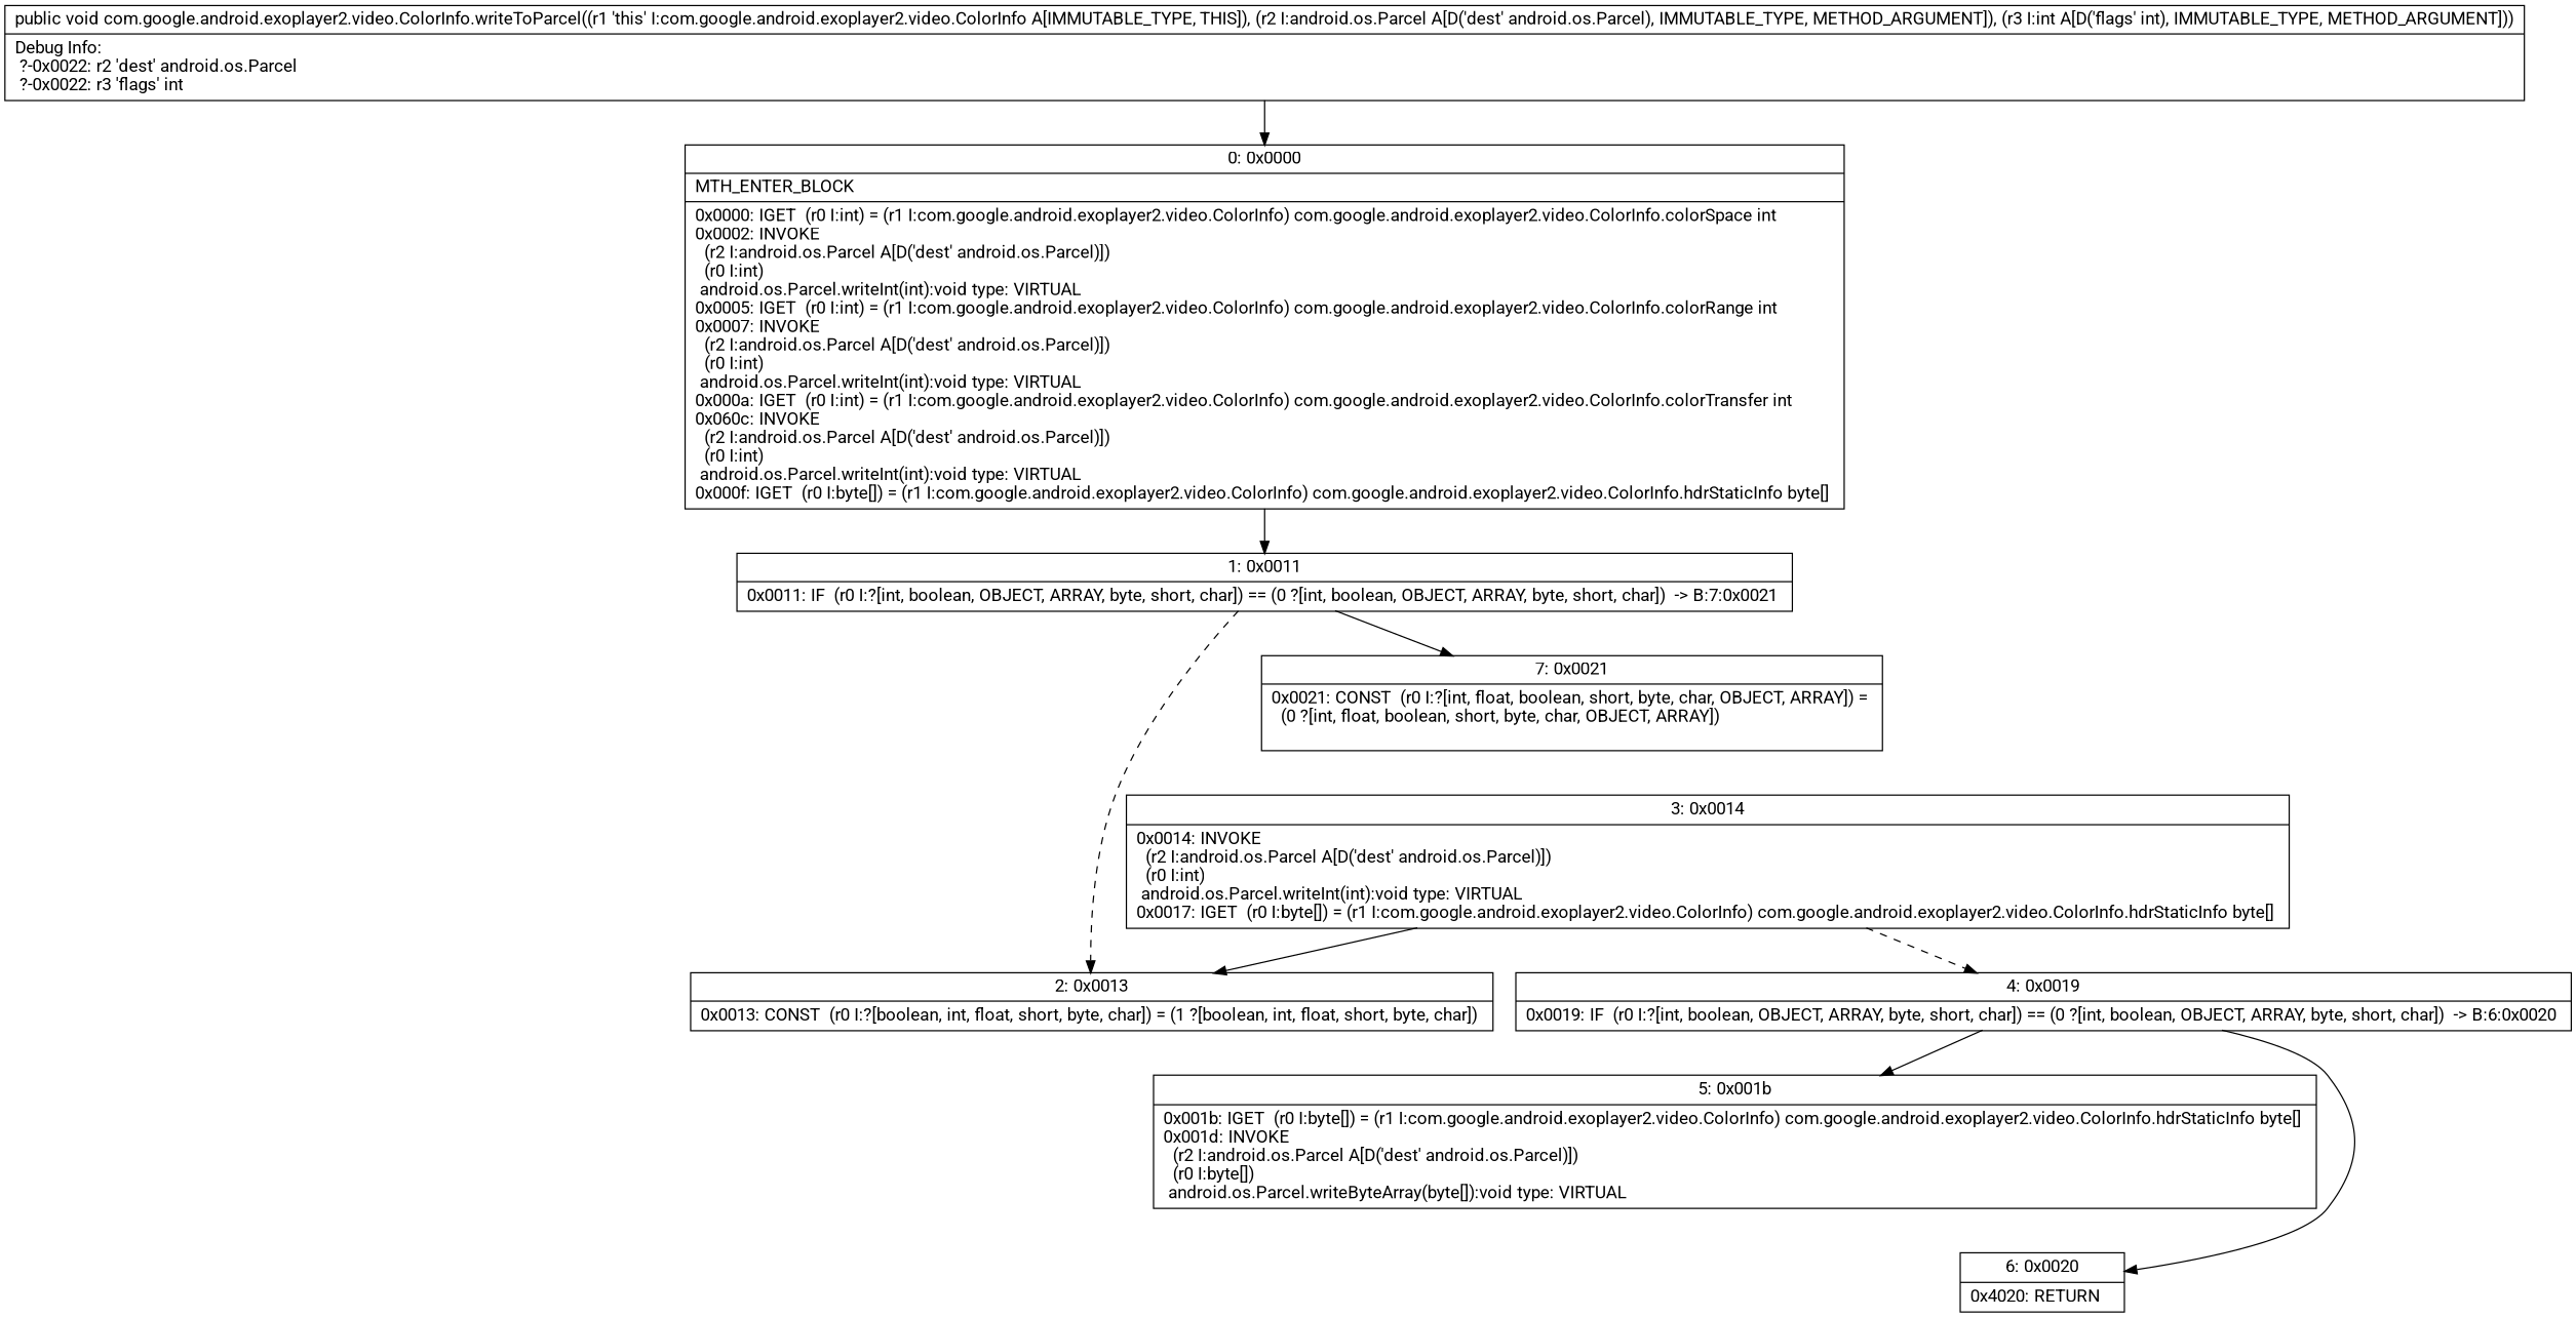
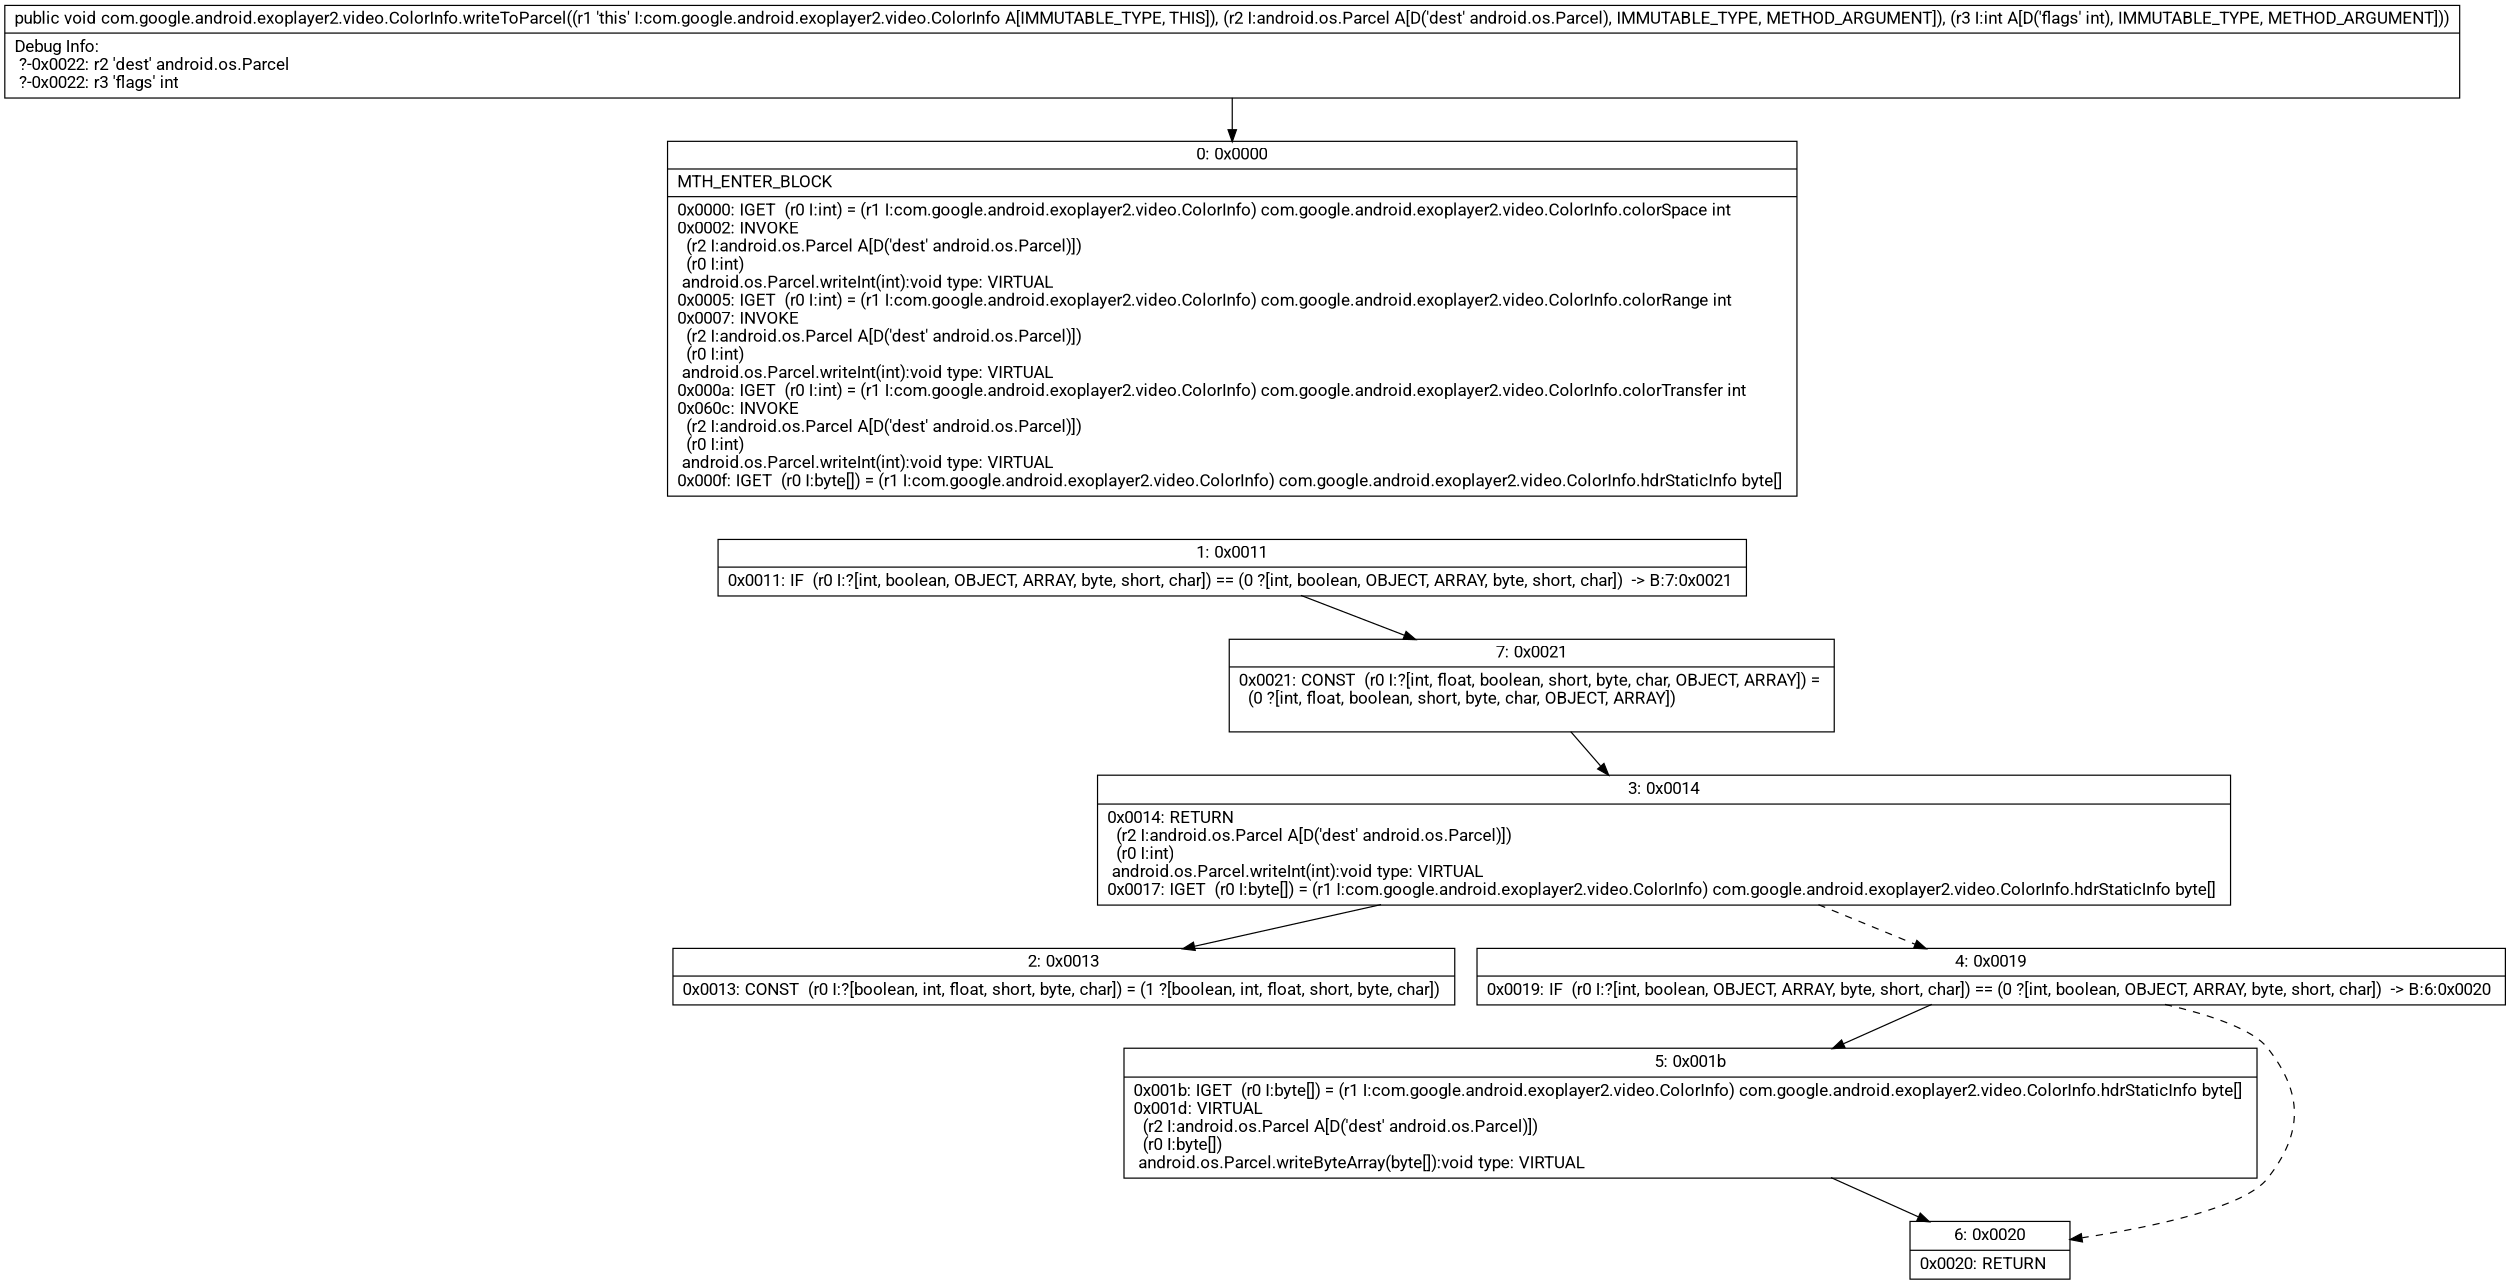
  digraph {
    fontname=Roboto
    node [fontname=Roboto shape=record]
    edge [fontname=Roboto]
    n1 [label="{0\:\ 0x0000|MTH_ENTER_BLOCK\l|0x0000: IGET  (r0 I:int) = (r1 I:com.google.android.exoplayer2.video.ColorInfo) com.google.android.exoplayer2.video.ColorInfo.colorSpace int \l0x0002: INVOKE  \l  (r2 I:android.os.Parcel A[D('dest' android.os.Parcel)])\l  (r0 I:int)\l android.os.Parcel.writeInt(int):void type: VIRTUAL \l0x0005: IGET  (r0 I:int) = (r1 I:com.google.android.exoplayer2.video.ColorInfo) com.google.android.exoplayer2.video.ColorInfo.colorRange int \l0x0007: INVOKE  \l  (r2 I:android.os.Parcel A[D('dest' android.os.Parcel)])\l  (r0 I:int)\l android.os.Parcel.writeInt(int):void type: VIRTUAL \l0x000a: IGET  (r0 I:int) = (r1 I:com.google.android.exoplayer2.video.ColorInfo) com.google.android.exoplayer2.video.ColorInfo.colorTransfer int \l0x060c: INVOKE  \l  (r2 I:android.os.Parcel A[D('dest' android.os.Parcel)])\l  (r0 I:int)\l android.os.Parcel.writeInt(int):void type: VIRTUAL \l0x000f: IGET  (r0 I:byte[]) = (r1 I:com.google.android.exoplayer2.video.ColorInfo) com.google.android.exoplayer2.video.ColorInfo.hdrStaticInfo byte[] \l}"]
    n2 [label="{1\:\ 0x0011|0x0011: IF  (r0 I:?[int, boolean, OBJECT, ARRAY, byte, short, char]) == (0 ?[int, boolean, OBJECT, ARRAY, byte, short, char])  \-\> B:7:0x0021 \l}"]
    n3 [label="{2\:\ 0x0013|0x0013: CONST  (r0 I:?[boolean, int, float, short, byte, char]) = (1 ?[boolean, int, float, short, byte, char]) \l}"]
    n4 [label="{7\:\ 0x0021|0x0021: CONST  (r0 I:?[int, float, boolean, short, byte, char, OBJECT, ARRAY]) = \l  (0 ?[int, float, boolean, short, byte, char, OBJECT, ARRAY])\l \l}"]
-   n5 [label="{3\:\ 0x0014|0x0014: INVOKE  \l  (r2 I:android.os.Parcel A[D('dest' android.os.Parcel)])\l  (r0 I:int)\l android.os.Parcel.writeInt(int):void type: VIRTUAL \l0x0017: IGET  (r0 I:byte[]) = (r1 I:com.google.android.exoplayer2.video.ColorInfo) com.google.android.exoplayer2.video.ColorInfo.hdrStaticInfo byte[] \l}"]
+   n5 [label="{3\:\ 0x0014|0x0014: RETURN  \l  (r2 I:android.os.Parcel A[D('dest' android.os.Parcel)])\l  (r0 I:int)\l android.os.Parcel.writeInt(int):void type: VIRTUAL \l0x0017: IGET  (r0 I:byte[]) = (r1 I:com.google.android.exoplayer2.video.ColorInfo) com.google.android.exoplayer2.video.ColorInfo.hdrStaticInfo byte[] \l}"]
    n6 [label="{4\:\ 0x0019|0x0019: IF  (r0 I:?[int, boolean, OBJECT, ARRAY, byte, short, char]) == (0 ?[int, boolean, OBJECT, ARRAY, byte, short, char])  \-\> B:6:0x0020 \l}"]
-   n7 [label="{5\:\ 0x001b|0x001b: IGET  (r0 I:byte[]) = (r1 I:com.google.android.exoplayer2.video.ColorInfo) com.google.android.exoplayer2.video.ColorInfo.hdrStaticInfo byte[] \l0x001d: INVOKE  \l  (r2 I:android.os.Parcel A[D('dest' android.os.Parcel)])\l  (r0 I:byte[])\l android.os.Parcel.writeByteArray(byte[]):void type: VIRTUAL \l}"]
-   n8 [label="{6\:\ 0x0020|0x4020: RETURN   \l}"]
+   n7 [label="{5\:\ 0x001b|0x001b: IGET  (r0 I:byte[]) = (r1 I:com.google.android.exoplayer2.video.ColorInfo) com.google.android.exoplayer2.video.ColorInfo.hdrStaticInfo byte[] \l0x001d: VIRTUAL  \l  (r2 I:android.os.Parcel A[D('dest' android.os.Parcel)])\l  (r0 I:byte[])\l android.os.Parcel.writeByteArray(byte[]):void type: VIRTUAL \l}"]
+   n8 [label="{6\:\ 0x0020|0x0020: RETURN   \l}"]
    n9 [label="{public void com.google.android.exoplayer2.video.ColorInfo.writeToParcel((r1 'this' I:com.google.android.exoplayer2.video.ColorInfo A[IMMUTABLE_TYPE, THIS]), (r2 I:android.os.Parcel A[D('dest' android.os.Parcel), IMMUTABLE_TYPE, METHOD_ARGUMENT]), (r3 I:int A[D('flags' int), IMMUTABLE_TYPE, METHOD_ARGUMENT]))  | Debug Info:\l  ?\-0x0022: r2 'dest' android.os.Parcel\l  ?\-0x0022: r3 'flags' int\l}"]
-   n1 -> n2
-   n2 -> n3 [style=dashed]
    n2 -> n4
+   n4 -> n5
    n5 -> n3
    n5 -> n6 [style=dashed]
    n6 -> n7 [style=solid]
-   n6 -> n8
+   n6 -> n8 [style=dashed]
+   n7 -> n8
    n9 -> n1
  }
